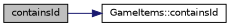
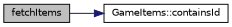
  digraph {
    rankdir=LR
    node [color=black fontname=Helvetica fontsize=10 shape=record style=filled]
-   n1 [fillcolor=grey75 fontcolor=black height=0.2 label=containsId width=0.4]
+   n1 [fillcolor=grey75 fontcolor=black height=0.2 label=fetchItems width=0.4]
    n2 [fillcolor=white height=0.2 label="GameItems::containsId" width=0.4]
    n1 -> n2 [color=midnightblue fontname=Helvetica fontsize=10 labelfontname=Helvetica labelfontsize=10 style=solid]
  }
